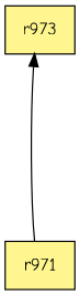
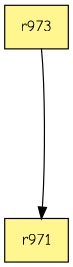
  digraph {
    rankdir=BT
    ranksep=2.0
    fontname="Comic Neue"
    node [fillcolor=khaki1 shape=record style=filled fontname="Comic Neue"]
    n1 [label="{r971}"]
    n2 [label="{r973}"]
-   n1 -> n2 [fontname="Comic Neue"]
+   n2 -> n1 [fontname="Comic Neue"]
  }
